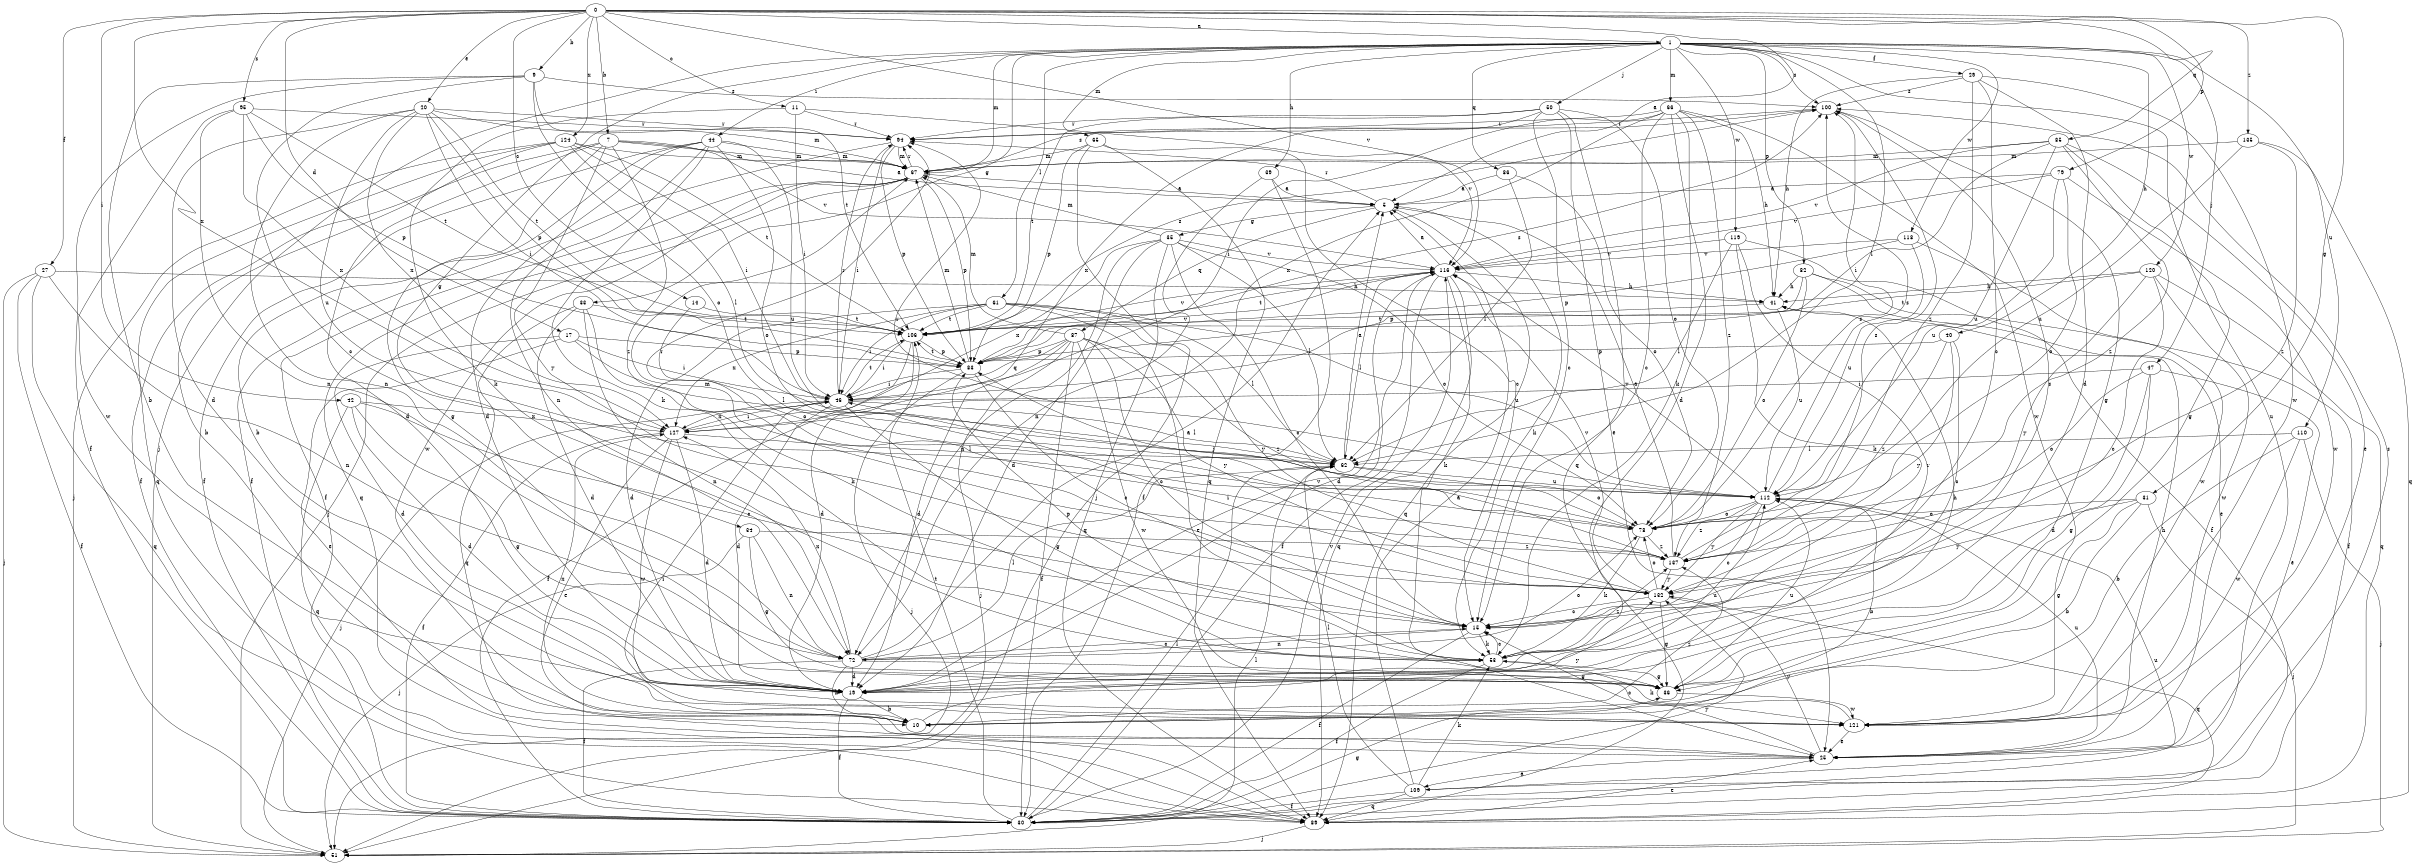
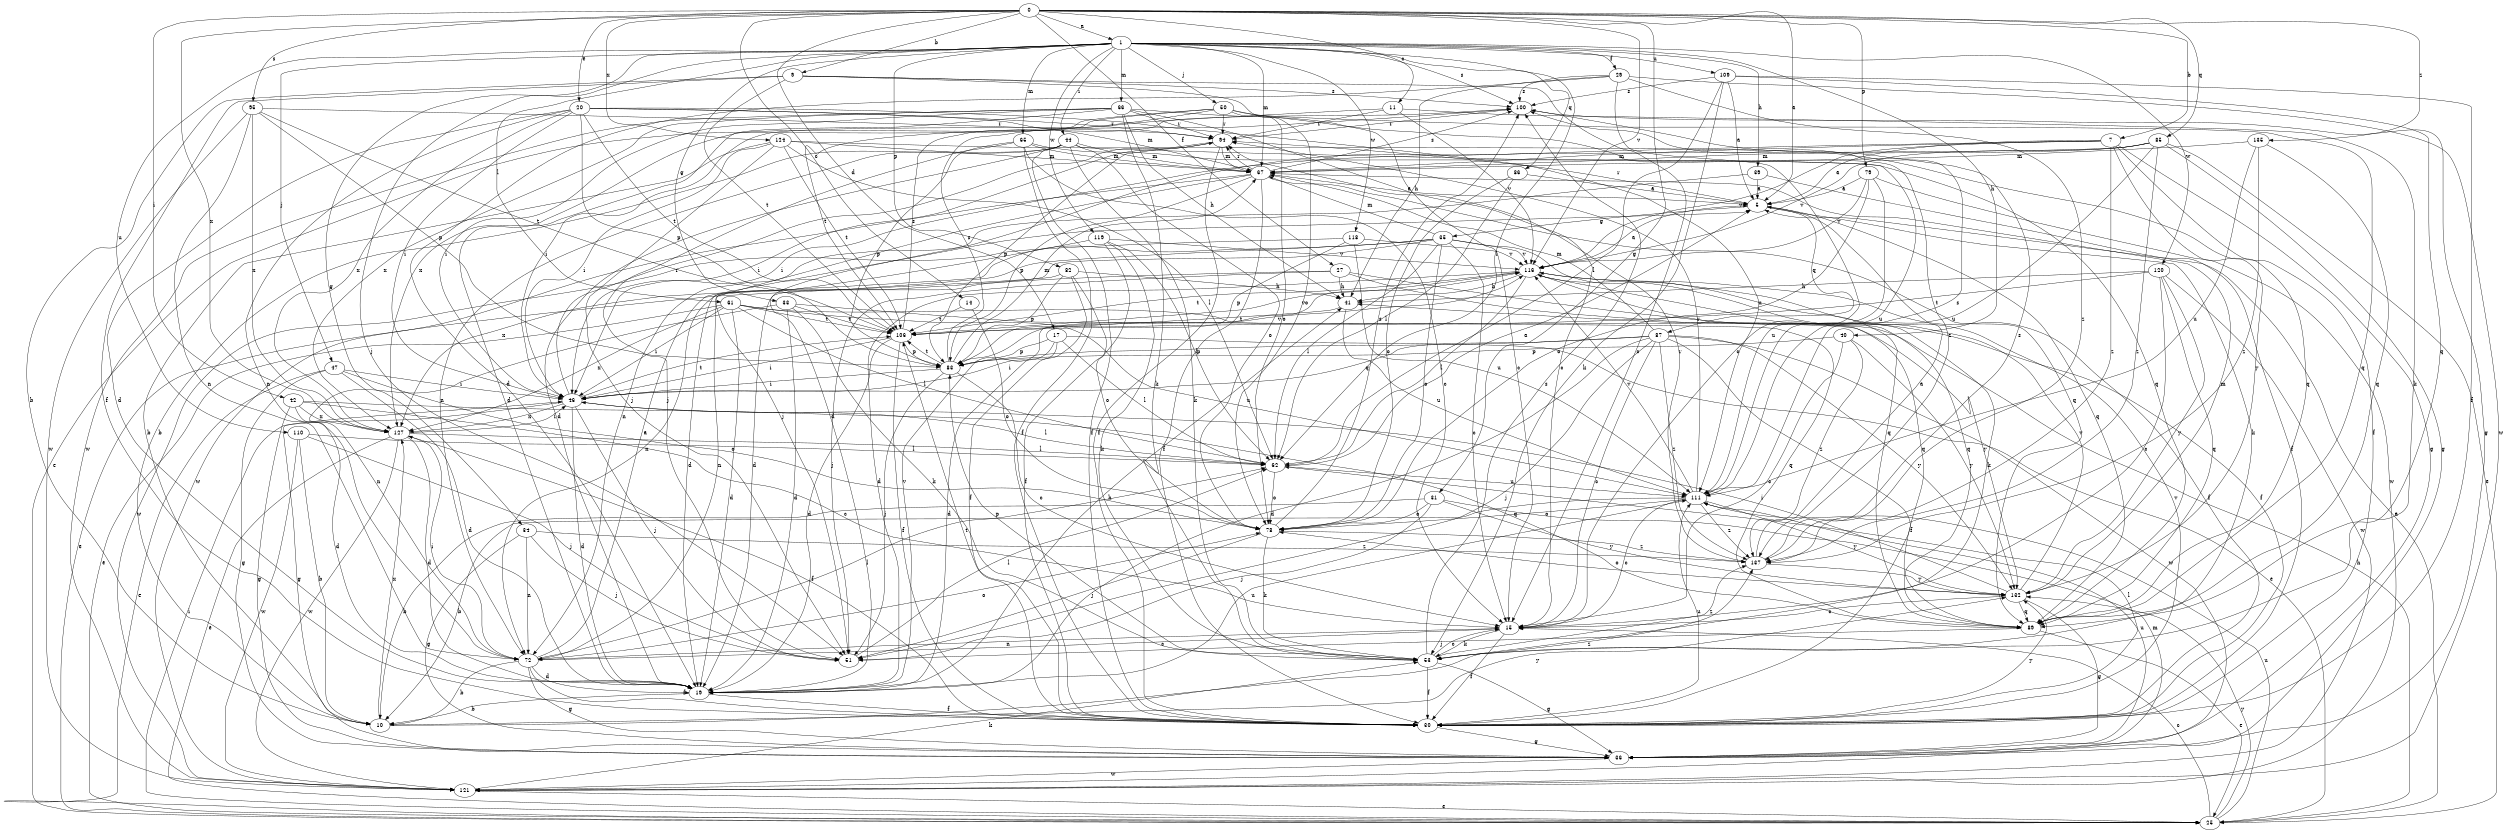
  strict digraph {
    0
    1
    5
    7
    9
    11
    14
    17
    20
    27
    31
    42
    79
    85
    95
    116
    124
    127
    135
    29
    33
    34
    39
    40
    44
    47
    50
    51
    61
    62
    65
    66
    67
    82
    86
    100
    109
    110
    118
    119
    120
    35
    n43 [label=53]
    87
    89
    94
    19
    30
    36
    132
    137
    10
    15
    78
    106
    46
    83
    25
    72
-   111 [label=112]
+   111
    41
    121
    0 -> 1 [label=a]
    0 -> 5 [label=a]
    0 -> 7 [label=b]
    0 -> 9 [label=b]
    0 -> 11 [label=c]
    0 -> 14 [label=c]
    0 -> 17 [label=d]
    0 -> 20 [label=e]
    0 -> 27 [label=f]
    0 -> 31 [label=g]
    0 -> 42 [label=i]
    0 -> 79 [label=p]
    0 -> 85 [label=q]
    0 -> 95 [label=s]
    0 -> 116 [label=v]
    0 -> 124 [label=x]
    0 -> 127 [label=x]
    0 -> 135 [label=z]
    1 -> 29 [label=f]
    1 -> 33 [label=g]
    1 -> 34 [label=g]
    1 -> 39 [label=h]
    1 -> 40 [label=h]
    1 -> 44 [label=i]
    1 -> 47 [label=j]
    1 -> 50 [label=j]
    1 -> 51 [label=j]
    1 -> 61 [label=l]
    1 -> 62 [label=l]
    1 -> 65 [label=m]
    1 -> 66 [label=m]
    1 -> 67 [label=m]
    1 -> 82 [label=p]
    1 -> 86 [label=q]
    1 -> 100 [label=s]
    1 -> 109 [label=u]
    1 -> 110 [label=u]
    1 -> 118 [label=w]
    1 -> 119 [label=w]
    1 -> 120 [label=w]
    5 -> 35 [label=g]
    5 -> n43 [label=k]
    5 -> 87 [label=q]
    5 -> 89 [label=q]
    5 -> 94 [label=r]
    7 -> 5 [label=a]
    7 -> 116 [label=v]
    7 -> 67 [label=m]
    7 -> 19 [label=d]
    7 -> 30 [label=f]
    7 -> 36 [label=g]
    7 -> 132 [label=y]
    7 -> 137 [label=z]
    9 -> 100 [label=s]
    9 -> 30 [label=f]
    9 -> 10 [label=b]
    9 -> 15 [label=c]
    9 -> 78 [label=o]
    9 -> 106 [label=t]
    11 -> 116 [label=v]
    11 -> n43 [label=k]
    11 -> 94 [label=r]
    11 -> 46 [label=i]
    14 -> 78 [label=o]
    14 -> 106 [label=t]
    17 -> 62 [label=l]
    17 -> 19 [label=d]
    17 -> 46 [label=i]
    17 -> 83 [label=p]
    17 -> 25 [label=e]
    20 -> 127 [label=x]
    20 -> 67 [label=m]
    20 -> 94 [label=r]
    20 -> 19 [label=d]
    20 -> 106 [label=t]
    20 -> 46 [label=i]
    20 -> 83 [label=p]
    20 -> 72 [label=n]
    20 -> 111 [label=u]
    27 -> 51 [label=j]
    27 -> 89 [label=q]
    27 -> 30 [label=f]
    27 -> 72 [label=n]
    27 -> 41 [label=h]
    31 -> 51 [label=j]
-   31 -> 36 [label=g]
+   31 -> 36 [label=m]
    31 -> 132 [label=y]
    31 -> 10 [label=b]
    31 -> 78 [label=o]
    42 -> 127 [label=x]
    42 -> 89 [label=q]
    42 -> 19 [label=d]
    42 -> 36 [label=g]
    42 -> 15 [label=c]
    79 -> 5 [label=a]
    79 -> 116 [label=v]
    79 -> 78 [label=o]
    79 -> 111 [label=u]
    79 -> 121 [label=w]
    85 -> 116 [label=v]
    85 -> 67 [label=m]
    85 -> 36 [label=g]
    85 -> 137 [label=z]
    85 -> 46 [label=i]
    85 -> 25 [label=e]
    85 -> 111 [label=u]
    95 -> 127 [label=x]
    95 -> 94 [label=r]
    95 -> 106 [label=t]
    95 -> 83 [label=p]
    95 -> 72 [label=n]
    95 -> 121 [label=w]
    116 -> 5 [label=a]
    116 -> 62 [label=l]
    116 -> n43 [label=k]
    116 -> 89 [label=q]
    116 -> 19 [label=d]
    116 -> 30 [label=f]
    116 -> 106 [label=t]
    116 -> 41 [label=h]
    124 -> 51 [label=j]
    124 -> 62 [label=l]
    124 -> 67 [label=m]
    124 -> 89 [label=q]
    124 -> 10 [label=b]
    124 -> 106 [label=t]
    124 -> 46 [label=i]
    127 -> 62 [label=l]
    127 -> 19 [label=d]
    127 -> 30 [label=f]
    127 -> 46 [label=i]
    127 -> 25 [label=e]
    127 -> 121 [label=w]
    135 -> 67 [label=m]
    135 -> 89 [label=q]
    135 -> 137 [label=z]
    135 -> 111 [label=u]
    29 -> 100 [label=s]
    29 -> 19 [label=d]
    29 -> 137 [label=z]
    29 -> 15 [label=c]
    29 -> 41 [label=h]
    29 -> 121 [label=w]
    33 -> n43 [label=k]
    33 -> 89 [label=q]
    33 -> 19 [label=d]
    33 -> 106 [label=t]
    33 -> 72 [label=n]
    34 -> 51 [label=j]
    34 -> 36 [label=g]
    34 -> 137 [label=z]
    34 -> 72 [label=n]
    39 -> 5 [label=a]
    39 -> 30 [label=f]
    39 -> 72 [label=n]
    40 -> 132 [label=y]
    40 -> 137 [label=z]
    40 -> 15 [label=c]
    40 -> 83 [label=p]
    44 -> 67 [label=m]
    44 -> n43 [label=k]
    44 -> 19 [label=d]
    44 -> 30 [label=f]
    44 -> 10 [label=b]
    44 -> 78 [label=o]
    44 -> 72 [label=n]
    44 -> 111 [label=u]
    47 -> 19 [label=d]
    47 -> 36 [label=g]
    47 -> 78 [label=o]
    47 -> 46 [label=i]
    47 -> 25 [label=e]
    50 -> 127 [label=x]
    50 -> 89 [label=q]
    50 -> 94 [label=r]
    50 -> 15 [label=c]
    50 -> 78 [label=o]
    50 -> 106 [label=t]
    50 -> 25 [label=e]
    51 -> 62 [label=l]
    61 -> 127 [label=x]
    61 -> 62 [label=l]
    61 -> 19 [label=d]
    61 -> 132 [label=y]
    61 -> 106 [label=t]
    61 -> 46 [label=i]
    61 -> 25 [label=e]
    61 -> 111 [label=u]
    62 -> 5 [label=a]
    62 -> 78 [label=o]
    62 -> 111 [label=u]
    65 -> 51 [label=j]
    65 -> 67 [label=m]
    65 -> 89 [label=q]
+   65 -> 30 [label=f]
    65 -> 15 [label=c]
    65 -> 83 [label=p]
    66 -> 127 [label=x]
    66 -> n43 [label=k]
    66 -> 94 [label=r]
    66 -> 19 [label=d]
    66 -> 137 [label=z]
    66 -> 15 [label=c]
    66 -> 46 [label=i]
    66 -> 41 [label=h]
    66 -> 121 [label=w]
    67 -> 5 [label=a]
    67 -> 51 [label=j]
    67 -> 100 [label=s]
    67 -> 89 [label=q]
    67 -> 94 [label=r]
    67 -> 30 [label=f]
    67 -> 83 [label=p]
    67 -> 121 [label=w]
    82 -> 30 [label=f]
    82 -> 78 [label=o]
    82 -> 83 [label=p]
    82 -> 25 [label=e]
    82 -> 41 [label=h]
    86 -> 5 [label=a]
    86 -> 62 [label=l]
    86 -> 78 [label=o]
    100 -> 94 [label=r]
    100 -> 36 [label=g]
    109 -> 5 [label=a]
    109 -> 62 [label=l]
    109 -> 100 [label=s]
    109 -> n43 [label=k]
    109 -> 89 [label=q]
    109 -> 30 [label=f]
    110 -> 51 [label=j]
    110 -> 62 [label=l]
    110 -> 10 [label=b]
    110 -> 121 [label=w]
    118 -> 116 [label=v]
    118 -> 83 [label=p]
    118 -> 111 [label=u]
    118 -> 121 [label=w]
    119 -> 116 [label=v]
    119 -> 62 [label=l]
    119 -> n43 [label=k]
-   119 -> 19 [label=r]
+   119 -> 19 [label=d]
    119 -> 30 [label=f]
    120 -> 89 [label=q]
    120 -> 132 [label=y]
    120 -> 15 [label=c]
    120 -> 106 [label=t]
    120 -> 41 [label=h]
    120 -> 121 [label=w]
    35 -> 116 [label=v]
    35 -> 127 [label=x]
    35 -> 62 [label=l]
    35 -> 67 [label=m]
    35 -> 89 [label=q]
    35 -> 19 [label=d]
    35 -> 15 [label=c]
    35 -> 78 [label=o]
    35 -> 72 [label=n]
    n43 -> 100 [label=s]
    n43 -> 30 [label=f]
    n43 -> 36 [label=g]
    n43 -> 137 [label=z]
    n43 -> 15 [label=c]
    n43 -> 83 [label=p]
    87 -> 51 [label=j]
    87 -> 67 [label=m]
    87 -> 19 [label=d]
    87 -> 30 [label=f]
    87 -> 132 [label=y]
    87 -> 137 [label=z]
    87 -> 15 [label=c]
    87 -> 46 [label=q]
    87 -> 83 [label=p]
    87 -> 121 [label=w]
    89 -> 51 [label=j]
    89 -> 25 [label=e]
    94 -> 67 [label=m]
    94 -> 30 [label=f]
    94 -> 46 [label=i]
    94 -> 83 [label=p]
    19 -> 116 [label=v]
    19 -> 30 [label=f]
    19 -> 10 [label=b]
    19 -> 111 [label=u]
    19 -> 41 [label=h]
    30 -> 116 [label=v]
    30 -> 62 [label=l]
    30 -> 36 [label=g]
    30 -> 132 [label=y]
    30 -> 106 [label=t]
    30 -> 111 [label=u]
    36 -> 111 [label=u]
    36 -> 121 [label=w]
    132 -> 116 [label=v]
    132 -> 67 [label=m]
    132 -> 89 [label=q]
    132 -> 36 [label=g]
    132 -> 15 [label=c]
    132 -> 78 [label=o]
    132 -> 46 [label=i]
    137 -> 5 [label=a]
    137 -> 100 [label=s]
    137 -> 94 [label=r]
    137 -> 132 [label=y]
    10 -> 127 [label=x]
    10 -> 132 [label=y]
    10 -> 137 [label=z]
    15 -> n43 [label=k]
    15 -> 30 [label=f]
    15 -> 72 [label=n]
-   78 -> 83 [label=j]
+   78 -> 51 [label=j]
    78 -> 100 [label=s]
    78 -> n43 [label=k]
    78 -> 137 [label=z]
    106 -> 116 [label=v]
    106 -> 100 [label=s]
    106 -> 19 [label=d]
    106 -> 30 [label=f]
    106 -> 46 [label=i]
    106 -> 83 [label=p]
    46 -> 127 [label=x]
    46 -> 51 [label=j]
    46 -> 62 [label=l]
    46 -> 94 [label=r]
    46 -> 19 [label=d]
    46 -> 36 [label=g]
    46 -> 106 [label=t]
    83 -> 116 [label=v]
    83 -> 51 [label=j]
    83 -> 67 [label=m]
    83 -> 100 [label=s]
    83 -> 15 [label=c]
    83 -> 106 [label=t]
    83 -> 46 [label=i]
-   25 -> 109 [label=a]
+   25 -> 5 [label=a]
    25 -> 132 [label=y]
    25 -> 15 [label=c]
    25 -> 46 [label=i]
    25 -> 111 [label=u]
    25 -> 41 [label=h]
    72 -> 5 [label=a]
-   72 -> 127 [label=x]
+   72 -> 127 [label=i]
    72 -> 62 [label=l]
    72 -> 19 [label=d]
    72 -> 30 [label=f]
    72 -> 36 [label=g]
    72 -> 10 [label=b]
    72 -> 15 [label=c]
    72 -> 78 [label=o]
    111 -> 116 [label=v]
    111 -> 100 [label=s]
    111 -> 94 [label=r]
    111 -> 132 [label=y]
    111 -> 137 [label=z]
    111 -> 10 [label=b]
    111 -> 15 [label=c]
    111 -> 78 [label=o]
    41 -> 106 [label=t]
    41 -> 111 [label=u]
    121 -> n43 [label=k]
    121 -> 25 [label=e]
  }
